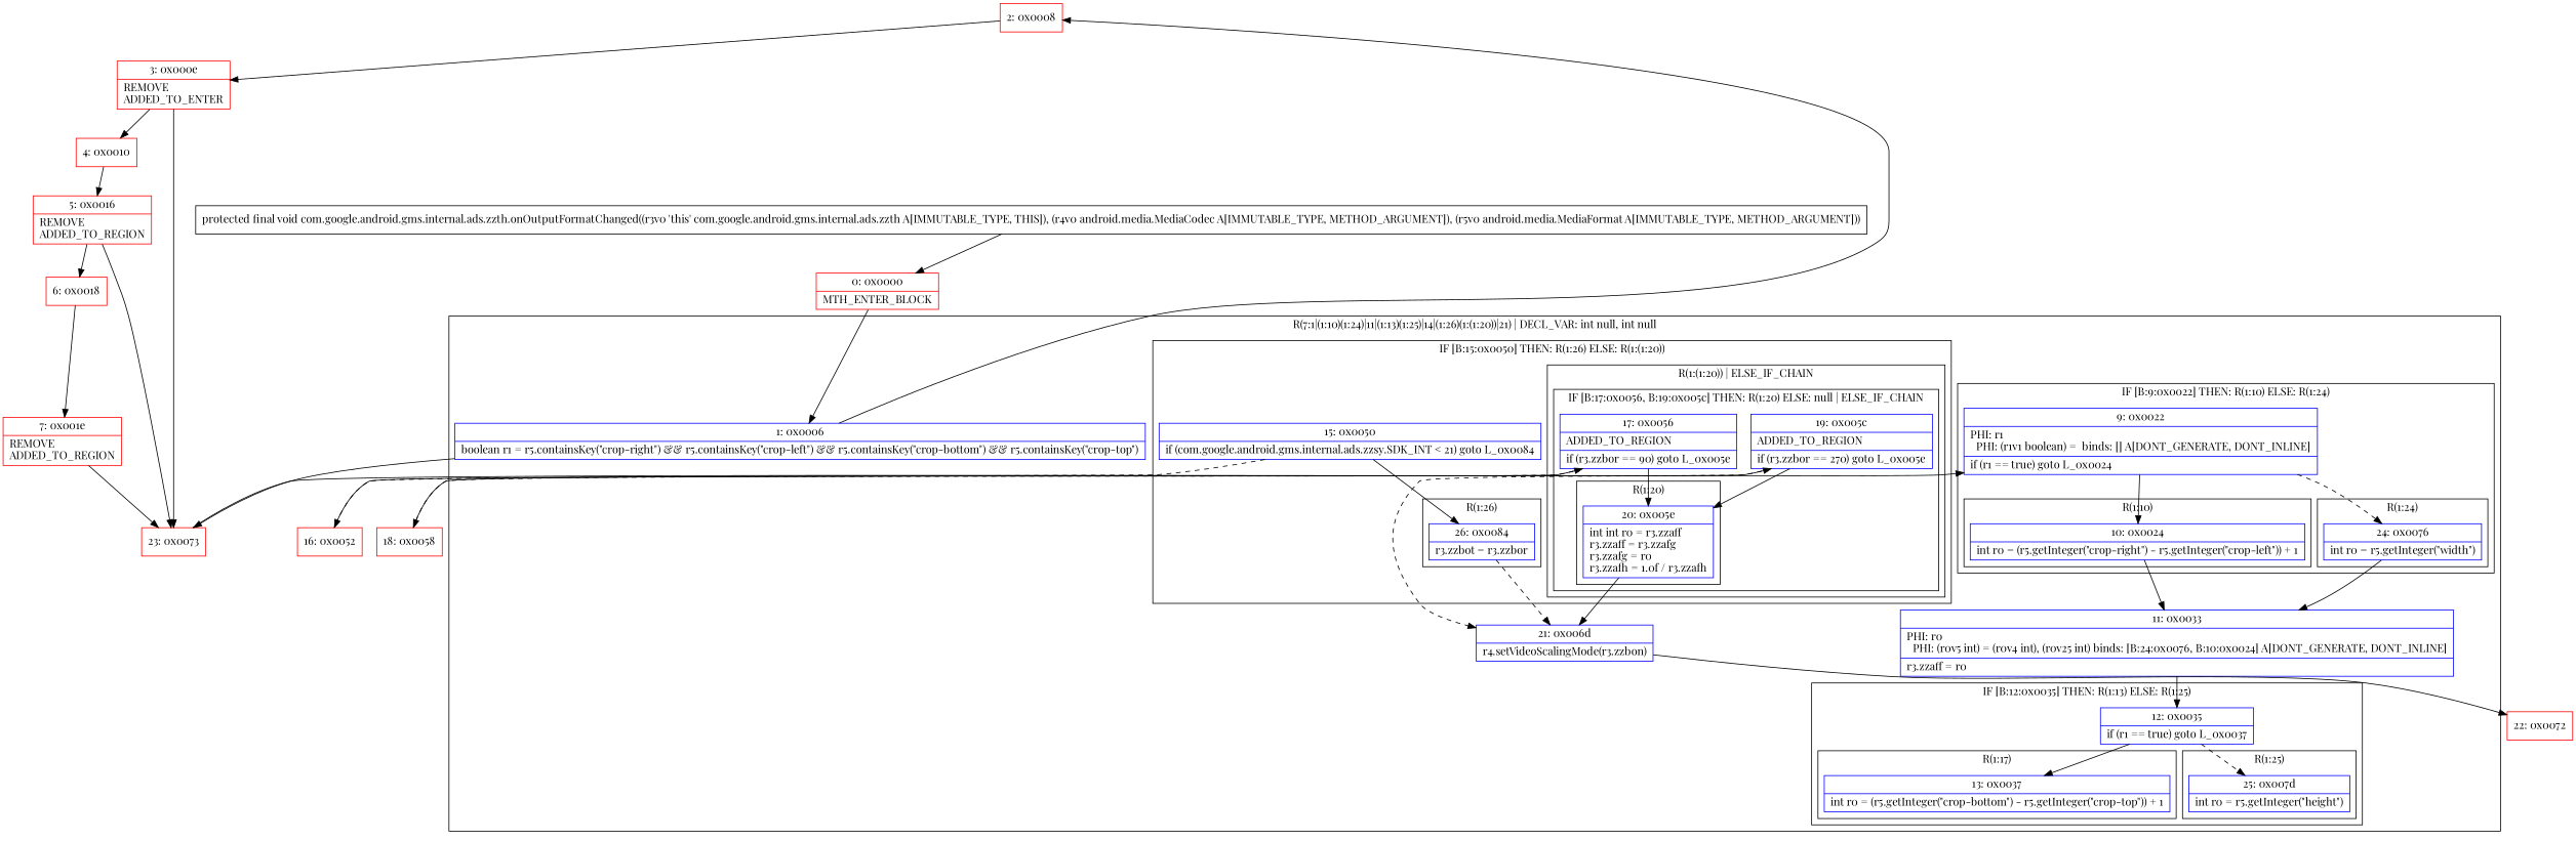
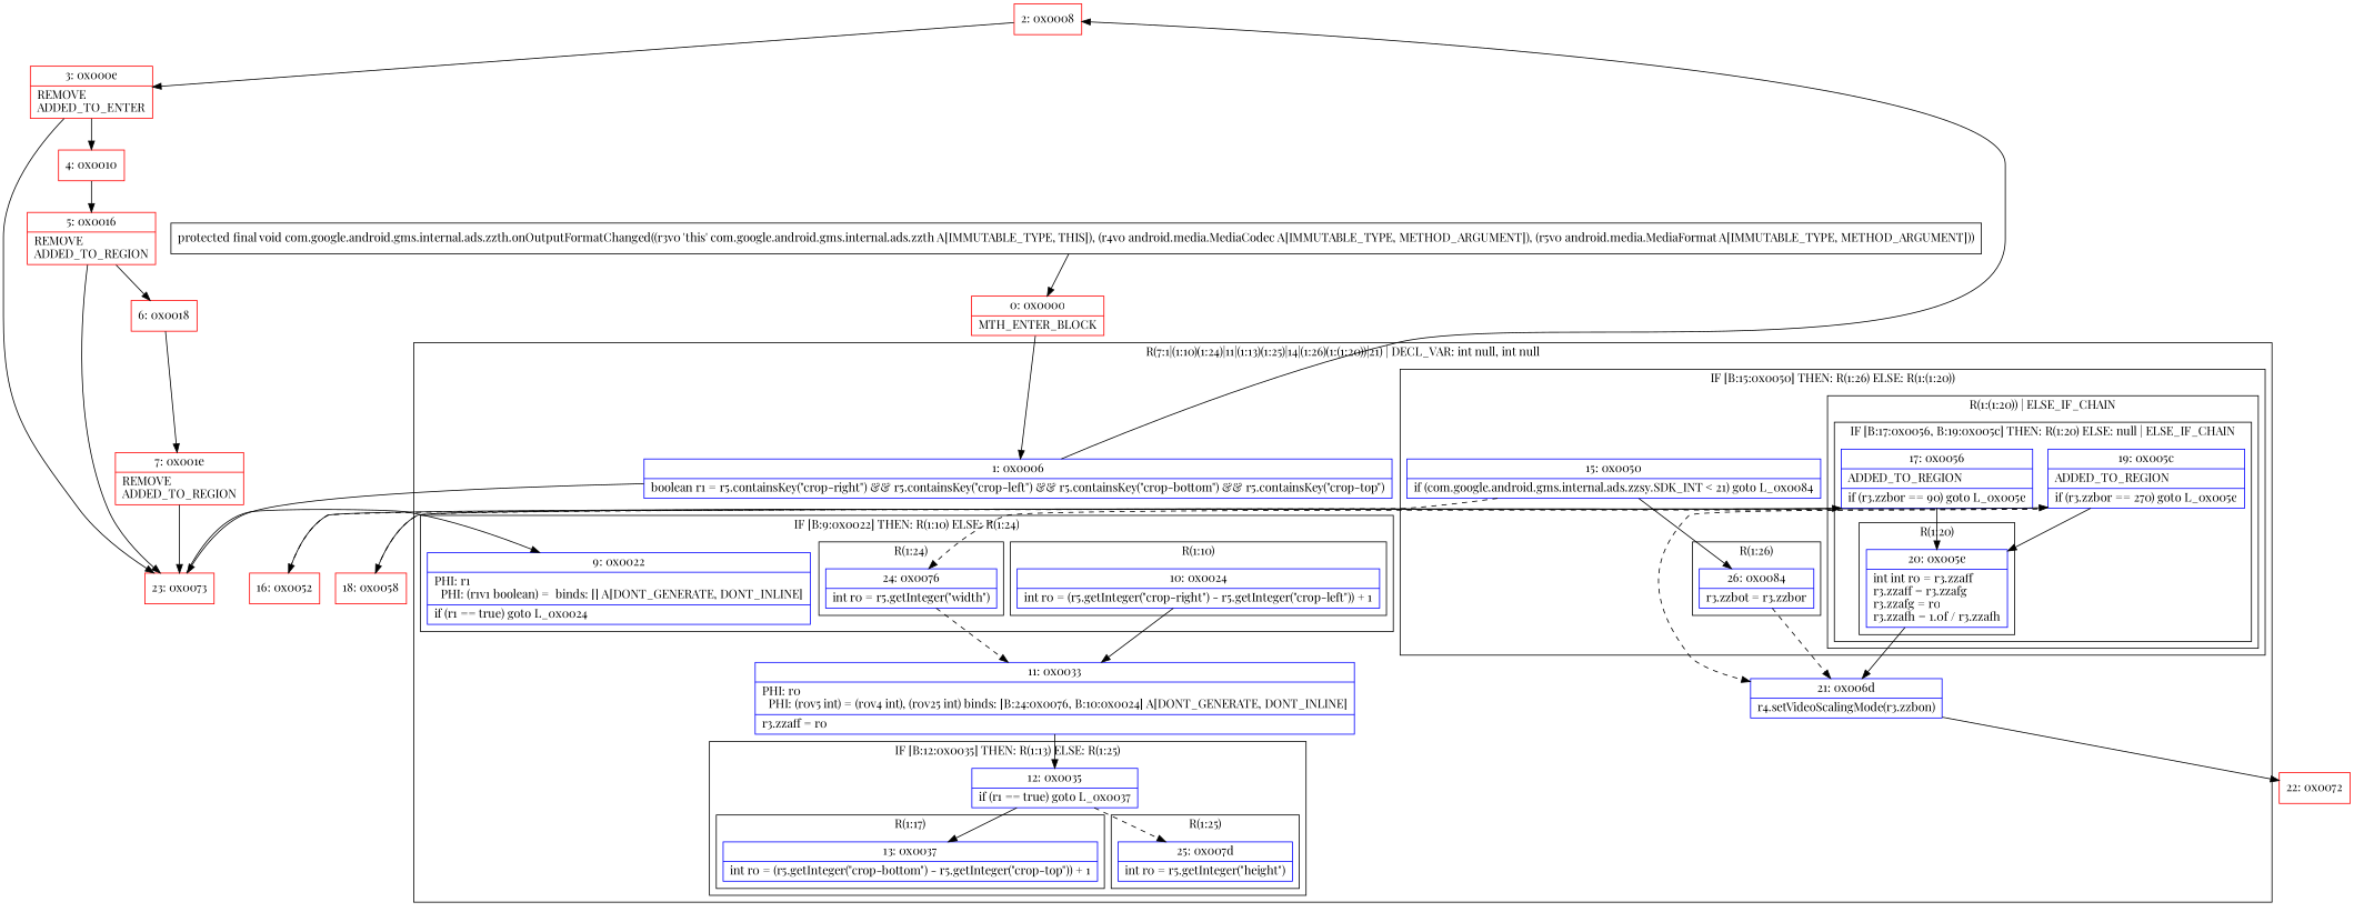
  digraph {
    fontname="Playfair Display"
    node [color=blue fontname="Playfair Display" shape=record]
    edge [fontname="Playfair Display"]
    n1 [label="{10\:\ 0x0024|int r0 = (r5.getInteger(\"crop\-right\") \- r5.getInteger(\"crop\-left\")) + 1\l}"]
    n2 [label="{24\:\ 0x0076|int r0 = r5.getInteger(\"width\")\l}"]
    n3 [label="{9\:\ 0x0022|PHI: r1 \l  PHI: (r1v1 boolean) =  binds: [] A[DONT_GENERATE, DONT_INLINE]\l|if (r1 == true) goto L_0x0024\l}"]
    n4 [label="{13\:\ 0x0037|int r0 = (r5.getInteger(\"crop\-bottom\") \- r5.getInteger(\"crop\-top\")) + 1\l}"]
    n5 [label="{25\:\ 0x007d|int r0 = r5.getInteger(\"height\")\l}"]
    n6 [label="{12\:\ 0x0035|if (r1 == true) goto L_0x0037\l}"]
    n7 [label="{26\:\ 0x0084|r3.zzbot = r3.zzbor\l}"]
    n8 [label="{20\:\ 0x005e|int int r0 = r3.zzaff\lr3.zzaff = r3.zzafg\lr3.zzafg = r0\lr3.zzafh = 1.0f \/ r3.zzafh\l}"]
    n9 [label="{17\:\ 0x0056|ADDED_TO_REGION\l|if (r3.zzbor == 90) goto L_0x005e\l}"]
    n10 [label="{19\:\ 0x005c|ADDED_TO_REGION\l|if (r3.zzbor == 270) goto L_0x005e\l}"]
    n11 [label="{15\:\ 0x0050|if (com.google.android.gms.internal.ads.zzsy.SDK_INT \< 21) goto L_0x0084\l}"]
    n12 [label="{1\:\ 0x0006|boolean r1 = r5.containsKey(\"crop\-right\") && r5.containsKey(\"crop\-left\") && r5.containsKey(\"crop\-bottom\") && r5.containsKey(\"crop\-top\")\l}"]
    n13 [label="{11\:\ 0x0033|PHI: r0 \l  PHI: (r0v5 int) = (r0v4 int), (r0v25 int) binds: [B:24:0x0076, B:10:0x0024] A[DONT_GENERATE, DONT_INLINE]\l|r3.zzaff = r0\l}"]
    n14 [label="{21\:\ 0x006d|r4.setVideoScalingMode(r3.zzbon)\l}"]
    n15 [color=red label="{18\:\ 0x0058}"]
    n16 [color=red label="{16\:\ 0x0052}"]
    n17 [color=red label="{2\:\ 0x0008}"]
    n18 [color=red label="{23\:\ 0x0073}"]
    n19 [color=red label="{22\:\ 0x0072}"]
    n20 [color=red label="{3\:\ 0x000e|REMOVE\lADDED_TO_ENTER\l}"]
    n21 [color=red label="{0\:\ 0x0000|MTH_ENTER_BLOCK\l}"]
    n22 [color=red label="{4\:\ 0x0010}"]
    n23 [color=red label="{5\:\ 0x0016|REMOVE\lADDED_TO_REGION\l}"]
    n24 [color=red label="{6\:\ 0x0018}"]
    n25 [color=red label="{7\:\ 0x001e|REMOVE\lADDED_TO_REGION\l}"]
    n26 [label="{protected final void com.google.android.gms.internal.ads.zzth.onOutputFormatChanged((r3v0 'this' com.google.android.gms.internal.ads.zzth A[IMMUTABLE_TYPE, THIS]), (r4v0 android.media.MediaCodec A[IMMUTABLE_TYPE, METHOD_ARGUMENT]), (r5v0 android.media.MediaFormat A[IMMUTABLE_TYPE, METHOD_ARGUMENT])) }" color=""]
    subgraph cluster_1 {
      label="R(7:1|(1:10)(1:24)|11|(1:13)(1:25)|14|(1:26)(1:(1:20))|21) | DECL_VAR: int null, int null\l"
      n12
      n13
      n14
      subgraph cluster_2 {
        label="IF [B:9:0x0022] THEN: R(1:10) ELSE: R(1:24)"
        n3
        subgraph cluster_3 {
          label="R(1:10)"
          n1
        }
        subgraph cluster_4 {
          label="R(1:24)"
          n2
        }
      }
      subgraph cluster_5 {
        label="IF [B:12:0x0035] THEN: R(1:13) ELSE: R(1:25)"
        n6
        subgraph cluster_6 {
          label="R(1:17)"
          n4
        }
        subgraph cluster_7 {
          label="R(1:25)"
          n5
        }
      }
      subgraph cluster_8 {
        label="IF [B:15:0x0050] THEN: R(1:26) ELSE: R(1:(1:20))"
        n11
        subgraph cluster_9 {
          label="R(1:26)"
          n7
        }
        subgraph cluster_10 {
          label="R(1:(1:20)) | ELSE_IF_CHAIN\l"
          subgraph cluster_11 {
            label="IF [B:17:0x0056, B:19:0x005c] THEN: R(1:20) ELSE: null | ELSE_IF_CHAIN\l"
            n9
            n10
            subgraph cluster_12 {
              label="R(1:20)"
              n8
            }
          }
        }
      }
    }
    n1 -> n13
-   n2 -> n13
-   n3 -> n1
-   n3 -> n2 [style=dashed]
+   n2 -> n13 [style=dashed]
+   n10 -> n2 [style=dashed]
    n6 -> n4
    n6 -> n5 [style=dashed]
    n7 -> n14 [style=dashed]
    n8 -> n14
    n9 -> n8
    n9 -> n15 [style=dashed]
    n10 -> n8
    n10 -> n14 [style=dashed]
    n11 -> n7
    n11 -> n16 [style=dashed]
    n12 -> n17
    n12 -> n18
    n13 -> n6
    n14 -> n19
    n15 -> n10
    n16 -> n9
    n17 -> n20
    n18 -> n3
    n20 -> n18
    n20 -> n22
    n21 -> n12
    n22 -> n23
    n23 -> n18
    n23 -> n24
    n24 -> n25
    n25 -> n18
    n26 -> n21
  }
